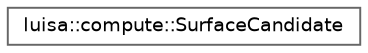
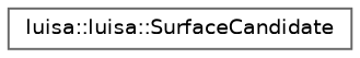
  digraph {
    rankdir=LR
-   n1 [color=grey40 fillcolor=white fontname=Helvetica fontsize=10 height=0.2 label="luisa::compute::SurfaceCandidate" shape=box style=filled width=0.4]
+   n1 [color=grey40 fillcolor=white fontname=Helvetica fontsize=10 height=0.2 label="luisa::luisa::SurfaceCandidate" shape=box style=filled width=0.4]
  }
